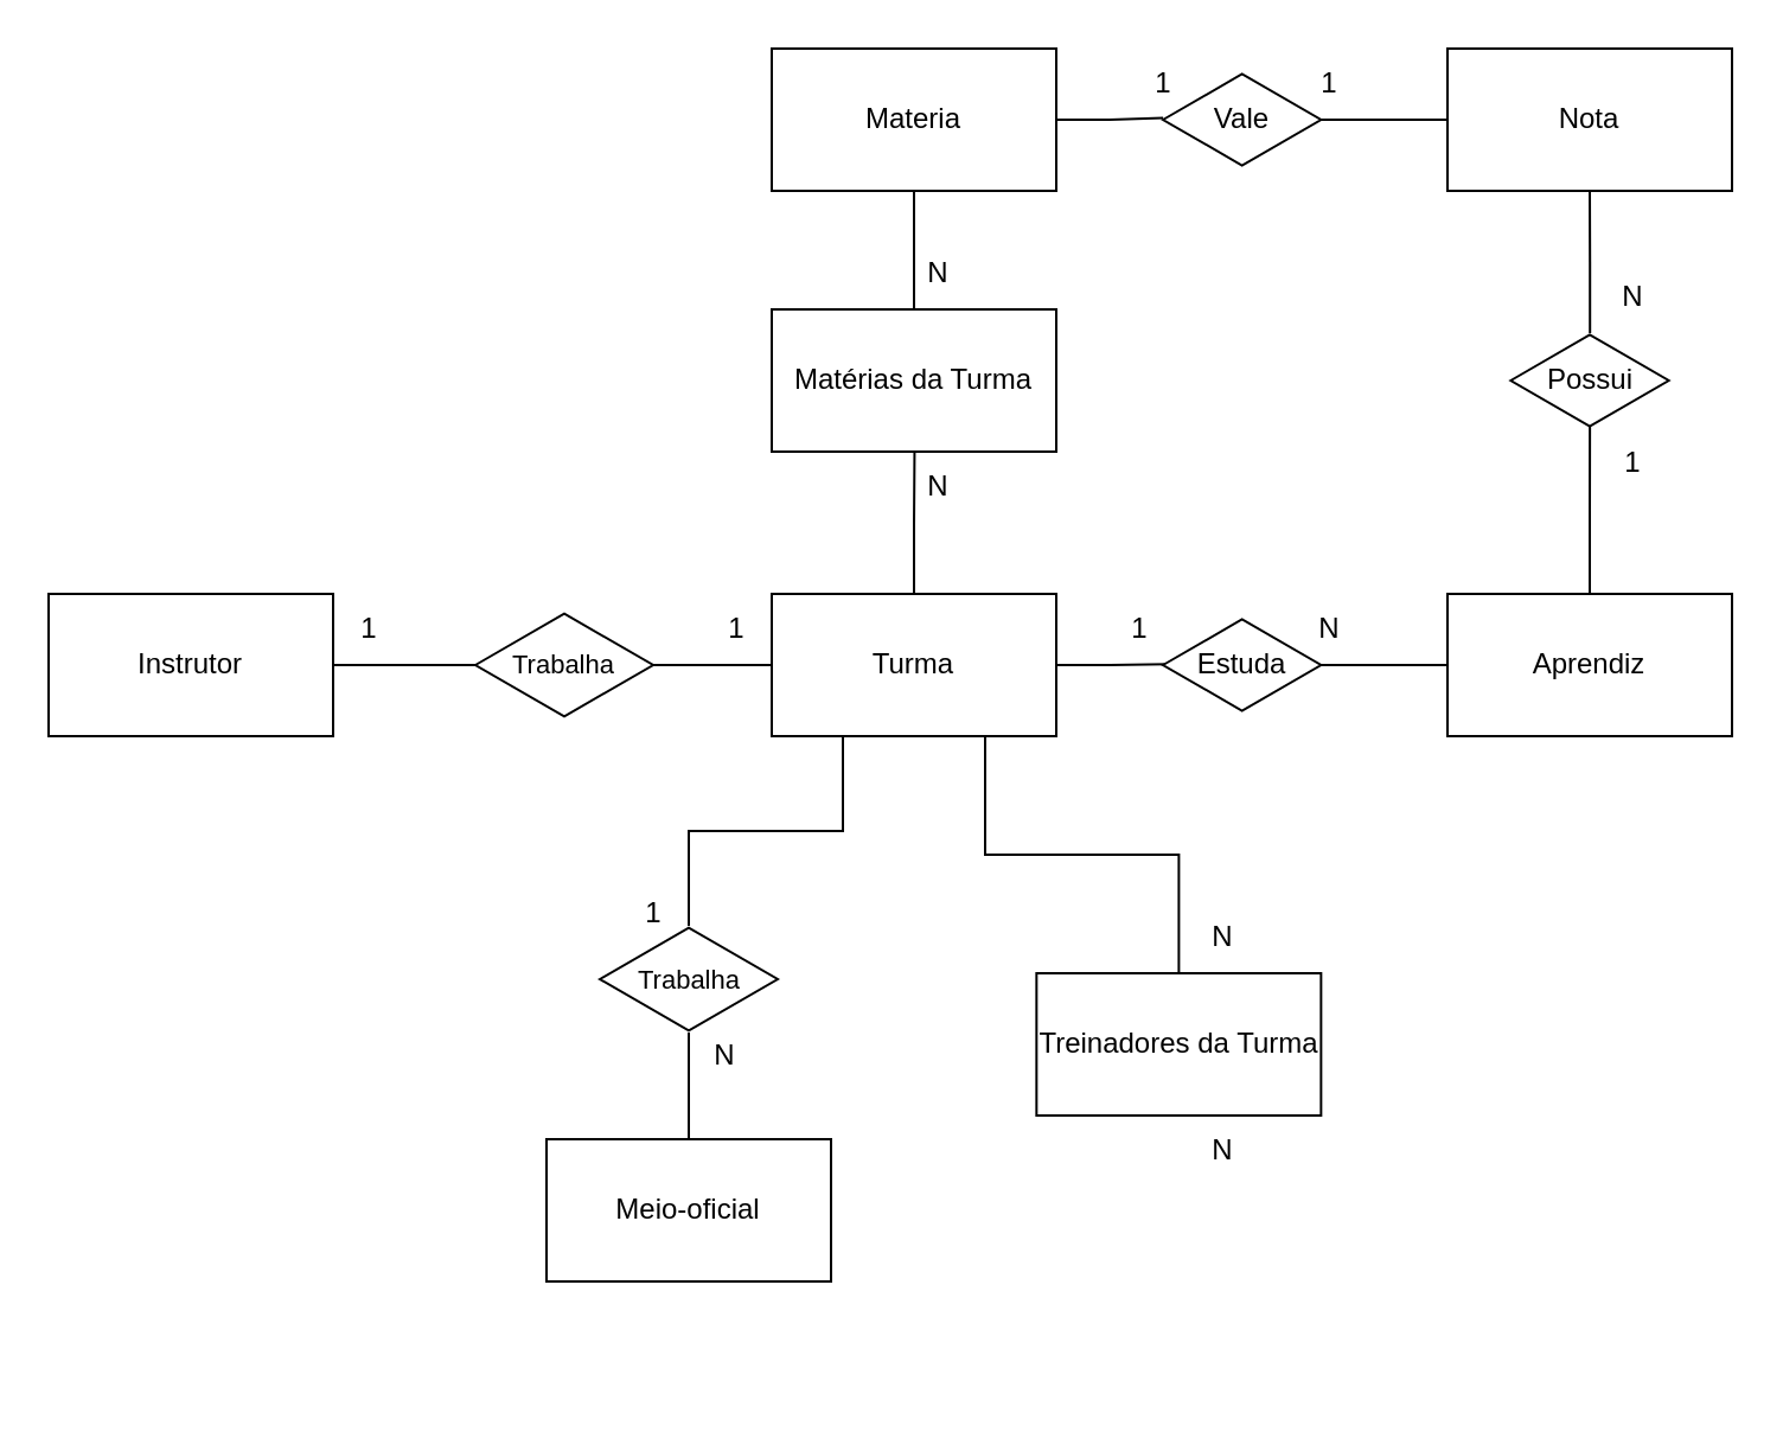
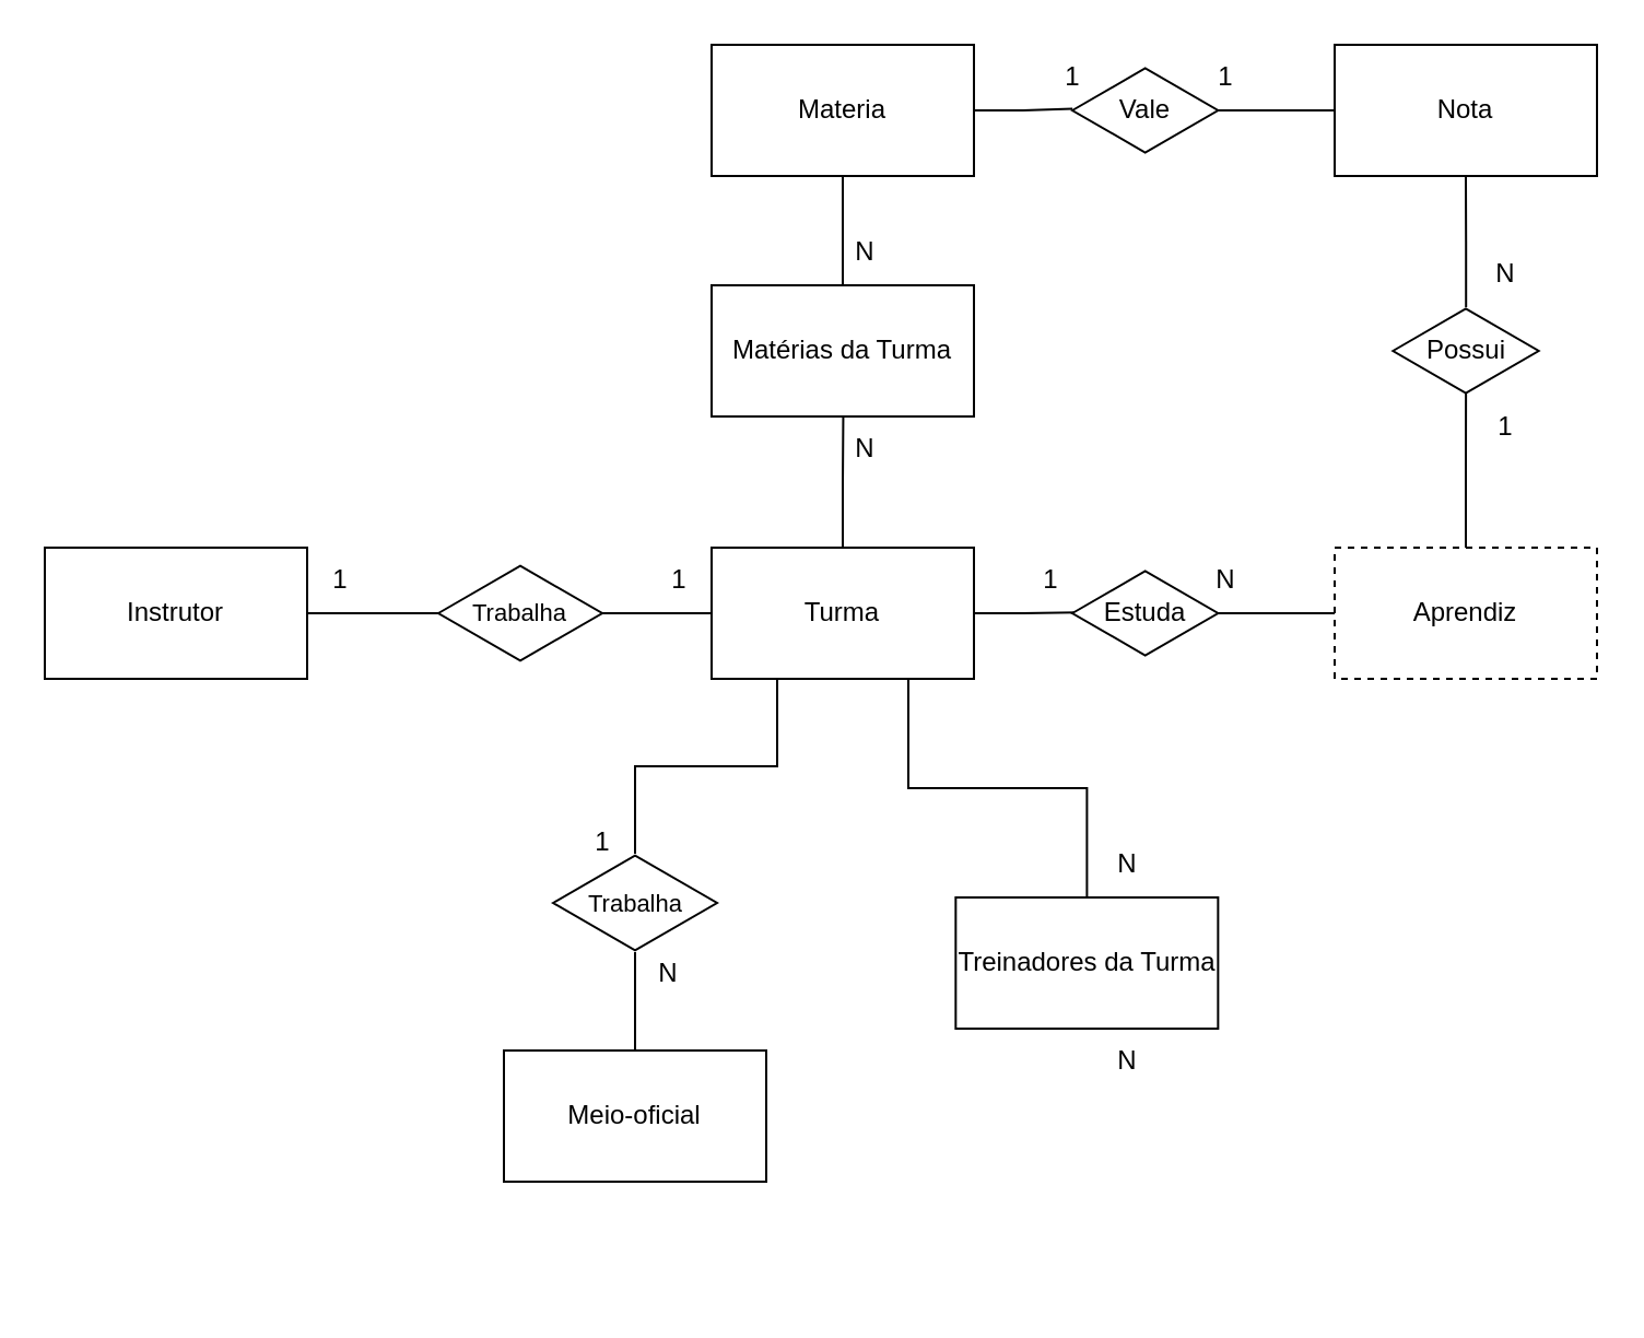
  <mxCell id="0" />
  <mxCell id="1" parent="0" />
  <mxCell id="2" value="Instrutor" style="whiteSpace=wrap;html=1;align=center;treeFolding=1;treeMoving=1;newEdgeStyle={&quot;edgeStyle&quot;:&quot;elbowEdgeStyle&quot;,&quot;startArrow&quot;:&quot;none&quot;,&quot;endArrow&quot;:&quot;none&quot;};" vertex="1" parent="1"><mxGeometry y="250" width="120" height="60" as="geometry" x="20" /></mxCell>
  <mxCell id="3" style="edgeStyle=orthogonalEdgeStyle;rounded=0;orthogonalLoop=1;jettySize=auto;html=1;exitX=0.5;exitY=0;exitDx=0;exitDy=0;entryX=0.502;entryY=0.96;entryDx=0;entryDy=0;entryPerimeter=0;fontSize=11;startArrow=none;startFill=0;endArrow=none;endFill=0;" edge="1" parent="1" source="5"><mxGeometry relative="1" as="geometry"><mxPoint x="385.217" y="189.9" as="targetPoint" /></mxGeometry></mxCell>
  <mxCell id="4" style="edgeStyle=orthogonalEdgeStyle;rounded=0;orthogonalLoop=1;jettySize=auto;html=1;entryX=0.042;entryY=0.49;entryDx=0;entryDy=0;entryPerimeter=0;fontSize=11;startArrow=none;startFill=0;endArrow=none;endFill=0;" edge="1" parent="1" source="5" target="14"><mxGeometry relative="1" as="geometry" /></mxCell>
  <mxCell id="5" value="Turma" style="whiteSpace=wrap;html=1;align=center;treeFolding=1;treeMoving=1;newEdgeStyle={&quot;edgeStyle&quot;:&quot;elbowEdgeStyle&quot;,&quot;startArrow&quot;:&quot;none&quot;,&quot;endArrow&quot;:&quot;none&quot;};" vertex="1" parent="1"><mxGeometry x="325" y="250" width="120" height="60" as="geometry" /></mxCell>
  <mxCell id="6" style="edgeStyle=orthogonalEdgeStyle;rounded=0;orthogonalLoop=1;jettySize=auto;html=1;entryX=0.501;entryY=0.972;entryDx=0;entryDy=0;entryPerimeter=0;startArrow=none;startFill=0;endArrow=none;endFill=0;" edge="1" parent="1" source="7" target="17"><mxGeometry relative="1" as="geometry" /></mxCell>
- <mxCell id="7" value="Aprendiz" style="whiteSpace=wrap;html=1;align=center;treeFolding=1;treeMoving=1;newEdgeStyle={&quot;edgeStyle&quot;:&quot;elbowEdgeStyle&quot;,&quot;startArrow&quot;:&quot;none&quot;,&quot;endArrow&quot;:&quot;none&quot;};" vertex="1" parent="1"><mxGeometry x="610" y="250" width="120" height="60" as="geometry" /></mxCell>
+ <mxCell id="7" value="Aprendiz" style="whiteSpace=wrap;html=1;align=center;treeFolding=1;treeMoving=1;newEdgeStyle={&quot;edgeStyle&quot;:&quot;elbowEdgeStyle&quot;,&quot;startArrow&quot;:&quot;none&quot;,&quot;endArrow&quot;:&quot;none&quot;};dashed=1;" vertex="1" parent="1"><mxGeometry x="610" y="250" width="120" height="60" as="geometry" /></mxCell>
  <mxCell id="8" value="Nota" style="whiteSpace=wrap;html=1;align=center;treeFolding=1;treeMoving=1;newEdgeStyle={&quot;edgeStyle&quot;:&quot;elbowEdgeStyle&quot;,&quot;startArrow&quot;:&quot;none&quot;,&quot;endArrow&quot;:&quot;none&quot;};" vertex="1" parent="1"><mxGeometry x="610" y="20" width="120" height="60" as="geometry" /></mxCell>
  <mxCell id="9" style="edgeStyle=orthogonalEdgeStyle;rounded=0;orthogonalLoop=1;jettySize=auto;html=1;entryX=0.001;entryY=0.481;entryDx=0;entryDy=0;entryPerimeter=0;startArrow=none;startFill=0;endArrow=none;endFill=0;" edge="1" parent="1" source="11" target="21"><mxGeometry relative="1" as="geometry" /></mxCell>
  <mxCell id="10" style="edgeStyle=orthogonalEdgeStyle;rounded=0;orthogonalLoop=1;jettySize=auto;html=1;entryX=0.5;entryY=0;entryDx=0;entryDy=0;fontSize=11;startArrow=none;startFill=0;endArrow=none;endFill=0;" edge="1" parent="1" source="11" target="31"><mxGeometry relative="1" as="geometry" /></mxCell>
  <mxCell id="11" value="Materia" style="whiteSpace=wrap;html=1;align=center;treeFolding=1;treeMoving=1;newEdgeStyle={&quot;edgeStyle&quot;:&quot;elbowEdgeStyle&quot;,&quot;startArrow&quot;:&quot;none&quot;,&quot;endArrow&quot;:&quot;none&quot;};" vertex="1" parent="1"><mxGeometry x="325" y="20" width="120" height="60" as="geometry" /></mxCell>
  <mxCell id="12" value="N" style="text;html=1;align=center;verticalAlign=middle;resizable=0;points=[];autosize=1;strokeColor=none;fillColor=none;" vertex="1" parent="1"><mxGeometry x="545" y="250" width="30" height="30" as="geometry" /></mxCell>
  <mxCell id="13" style="edgeStyle=orthogonalEdgeStyle;rounded=0;orthogonalLoop=1;jettySize=auto;html=1;entryX=0;entryY=0.5;entryDx=0;entryDy=0;fontSize=11;startArrow=none;startFill=0;endArrow=none;endFill=0;" edge="1" parent="1" source="14" target="7"><mxGeometry relative="1" as="geometry" /></mxCell>
  <mxCell id="14" value="Estuda" style="html=1;whiteSpace=wrap;aspect=fixed;shape=isoRectangle;" vertex="1" parent="1"><mxGeometry x="490" y="260" width="66.67" height="40" as="geometry" /></mxCell>
  <mxCell id="15" value="1" style="text;html=1;align=center;verticalAlign=middle;resizable=0;points=[];autosize=1;strokeColor=none;fillColor=none;" vertex="1" parent="1"><mxGeometry x="465" y="250" width="30" height="30" as="geometry" /></mxCell>
  <mxCell id="16" style="edgeStyle=orthogonalEdgeStyle;rounded=0;orthogonalLoop=1;jettySize=auto;html=1;entryX=0.5;entryY=1;entryDx=0;entryDy=0;startArrow=none;startFill=0;endArrow=none;endFill=0;" edge="1" parent="1" source="17" target="8"><mxGeometry relative="1" as="geometry" /></mxCell>
  <mxCell id="17" value="Possui" style="html=1;whiteSpace=wrap;aspect=fixed;shape=isoRectangle;" vertex="1" parent="1"><mxGeometry x="636.66" y="140" width="66.67" height="40" as="geometry" /></mxCell>
  <mxCell id="18" value="N" style="text;html=1;align=center;verticalAlign=middle;resizable=0;points=[];autosize=1;strokeColor=none;fillColor=none;" vertex="1" parent="1"><mxGeometry x="673.33" y="110" width="30" height="30" as="geometry" /></mxCell>
  <mxCell id="19" value="1" style="text;html=1;align=center;verticalAlign=middle;resizable=0;points=[];autosize=1;strokeColor=none;fillColor=none;" vertex="1" parent="1"><mxGeometry x="673.33" y="180" width="30" height="30" as="geometry" /></mxCell>
  <mxCell id="20" style="edgeStyle=orthogonalEdgeStyle;rounded=0;orthogonalLoop=1;jettySize=auto;html=1;entryX=0;entryY=0.5;entryDx=0;entryDy=0;startArrow=none;startFill=0;endArrow=none;endFill=0;" edge="1" parent="1" source="21" target="8"><mxGeometry relative="1" as="geometry" /></mxCell>
  <mxCell id="21" value="Vale" style="html=1;whiteSpace=wrap;aspect=fixed;shape=isoRectangle;" vertex="1" parent="1"><mxGeometry x="490" y="30" width="66.67" height="40" as="geometry" /></mxCell>
  <mxCell id="22" value="1" style="text;html=1;align=center;verticalAlign=middle;resizable=0;points=[];autosize=1;strokeColor=none;fillColor=none;" vertex="1" parent="1"><mxGeometry x="545" y="20" width="30" height="30" as="geometry" /></mxCell>
  <mxCell id="23" value="1" style="text;html=1;align=center;verticalAlign=middle;resizable=0;points=[];autosize=1;strokeColor=none;fillColor=none;" vertex="1" parent="1"><mxGeometry x="475" y="20" width="30" height="30" as="geometry" /></mxCell>
  <mxCell id="24" value="N" style="text;html=1;align=center;verticalAlign=middle;resizable=0;points=[];autosize=1;strokeColor=none;fillColor=none;" vertex="1" parent="1"><mxGeometry x="380" y="100" width="30" height="30" as="geometry" /></mxCell>
  <mxCell id="25" value="N" style="text;html=1;align=center;verticalAlign=middle;resizable=0;points=[];autosize=1;strokeColor=none;fillColor=none;" vertex="1" parent="1"><mxGeometry x="380" y="190" width="30" height="30" as="geometry" /></mxCell>
  <mxCell id="26" style="edgeStyle=orthogonalEdgeStyle;rounded=0;orthogonalLoop=1;jettySize=auto;html=1;entryX=0;entryY=0.5;entryDx=0;entryDy=0;fontSize=11;startArrow=none;startFill=0;endArrow=none;endFill=0;" edge="1" parent="1" source="28" target="5"><mxGeometry relative="1" as="geometry" /></mxCell>
  <mxCell id="27" style="edgeStyle=orthogonalEdgeStyle;rounded=0;orthogonalLoop=1;jettySize=auto;html=1;entryX=1;entryY=0.5;entryDx=0;entryDy=0;fontSize=11;startArrow=none;startFill=0;endArrow=none;endFill=0;" edge="1" parent="1" source="28" target="2"><mxGeometry relative="1" as="geometry" /></mxCell>
  <mxCell id="28" value="Trabalha" style="html=1;whiteSpace=wrap;aspect=fixed;shape=isoRectangle;fontSize=11;" vertex="1" parent="1"><mxGeometry x="200" y="257.5" width="75" height="45" as="geometry" /></mxCell>
  <mxCell id="29" value="1" style="text;html=1;align=center;verticalAlign=middle;resizable=0;points=[];autosize=1;strokeColor=none;fillColor=none;" vertex="1" parent="1"><mxGeometry x="140" y="250" width="30" height="30" as="geometry" /></mxCell>
  <mxCell id="30" value="1" style="text;html=1;align=center;verticalAlign=middle;resizable=0;points=[];autosize=1;strokeColor=none;fillColor=none;" vertex="1" parent="1"><mxGeometry x="295" y="250" width="30" height="30" as="geometry" /></mxCell>
  <mxCell id="31" value="Matérias da Turma" style="whiteSpace=wrap;html=1;align=center;treeFolding=1;treeMoving=1;newEdgeStyle={&quot;edgeStyle&quot;:&quot;elbowEdgeStyle&quot;,&quot;startArrow&quot;:&quot;none&quot;,&quot;endArrow&quot;:&quot;none&quot;};" vertex="1" parent="1"><mxGeometry x="325" y="130" width="120" height="60" as="geometry" /></mxCell>
  <mxCell id="32" value="N" style="text;html=1;align=center;verticalAlign=middle;resizable=0;points=[];autosize=1;strokeColor=none;fillColor=none;" vertex="1" parent="1"><mxGeometry x="526.67" y="430" width="30" height="30" as="geometry" /></mxCell>
  <mxCell id="33" value="" style="group" vertex="1" connectable="0" parent="1"><mxGeometry x="230" y="370" width="120" height="170" as="geometry" /></mxCell>
  <mxCell id="34" value="Meio-oficial" style="whiteSpace=wrap;html=1;align=center;treeFolding=1;treeMoving=1;newEdgeStyle={&quot;edgeStyle&quot;:&quot;elbowEdgeStyle&quot;,&quot;startArrow&quot;:&quot;none&quot;,&quot;endArrow&quot;:&quot;none&quot;};" vertex="1" parent="33"><mxGeometry y="110" width="120" height="60" as="geometry" /></mxCell>
  <mxCell id="35" value="Trabalha" style="html=1;whiteSpace=wrap;aspect=fixed;shape=isoRectangle;fontSize=11;" vertex="1" parent="33"><mxGeometry x="22.5" y="20" width="75" height="45" as="geometry" /></mxCell>
  <mxCell id="36" value="N" style="text;html=1;align=center;verticalAlign=middle;resizable=0;points=[];autosize=1;strokeColor=none;fillColor=none;" vertex="1" parent="33"><mxGeometry x="60" y="60" width="30" height="30" as="geometry" /></mxCell>
  <mxCell id="37" style="edgeStyle=orthogonalEdgeStyle;rounded=0;orthogonalLoop=1;jettySize=auto;html=1;entryX=0.5;entryY=0;entryDx=0;entryDy=0;fontSize=11;startArrow=none;startFill=0;endArrow=none;endFill=0;" edge="1" parent="33" source="35" target="34"><mxGeometry relative="1" as="geometry" /></mxCell>
  <mxCell id="38" value="1" style="text;html=1;align=center;verticalAlign=middle;resizable=0;points=[];autosize=1;strokeColor=none;fillColor=none;" vertex="1" parent="33"><mxGeometry x="30" width="30" height="30" as="geometry" /></mxCell>
  <mxCell id="39" value="" style="group" vertex="1" connectable="0" parent="1"><mxGeometry x="436.66" y="380" width="120.01" height="210" as="geometry" /></mxCell>
  <mxCell id="40" value="Treinadores da Turma" style="whiteSpace=wrap;html=1;align=center;treeFolding=1;treeMoving=1;newEdgeStyle={&quot;edgeStyle&quot;:&quot;elbowEdgeStyle&quot;,&quot;startArrow&quot;:&quot;none&quot;,&quot;endArrow&quot;:&quot;none&quot;};" vertex="1" parent="39"><mxGeometry x="0.01" y="30" width="120" height="60" as="geometry" /></mxCell>
  <mxCell id="41" value="N" style="text;html=1;align=center;verticalAlign=middle;resizable=0;points=[];autosize=1;strokeColor=none;fillColor=none;" vertex="1" parent="39"><mxGeometry x="63.34" width="30" height="30" as="geometry" /></mxCell>
  <mxCell id="42" value="N" style="text;html=1;align=center;verticalAlign=middle;resizable=0;points=[];autosize=1;strokeColor=none;fillColor=none;" vertex="1" parent="39"><mxGeometry x="63.34" y="90" width="30" height="30" as="geometry" /></mxCell>
  <mxCell id="43" style="edgeStyle=orthogonalEdgeStyle;rounded=0;orthogonalLoop=1;jettySize=auto;html=1;entryX=0.75;entryY=1;entryDx=0;entryDy=0;fontSize=11;startArrow=none;startFill=0;endArrow=none;endFill=0;" edge="1" parent="1" source="40" target="5"><mxGeometry relative="1" as="geometry" /></mxCell>
  <mxCell id="44" style="edgeStyle=orthogonalEdgeStyle;rounded=0;orthogonalLoop=1;jettySize=auto;html=1;entryX=0.25;entryY=1;entryDx=0;entryDy=0;fontSize=11;startArrow=none;startFill=0;endArrow=none;endFill=0;" edge="1" parent="1" source="35" target="5"><mxGeometry relative="1" as="geometry" /></mxCell>
